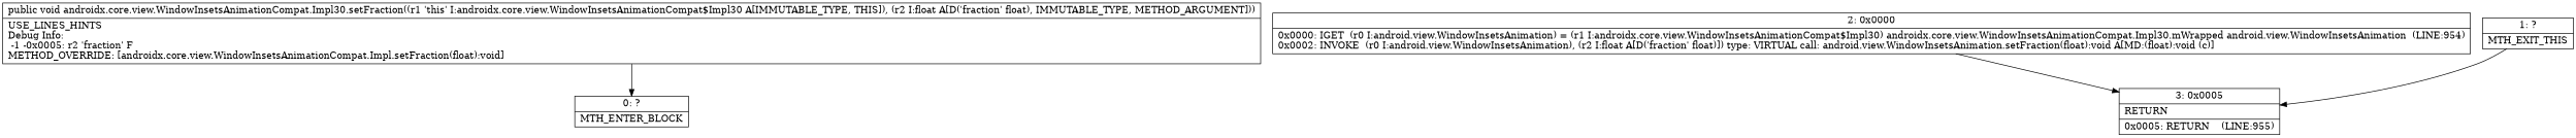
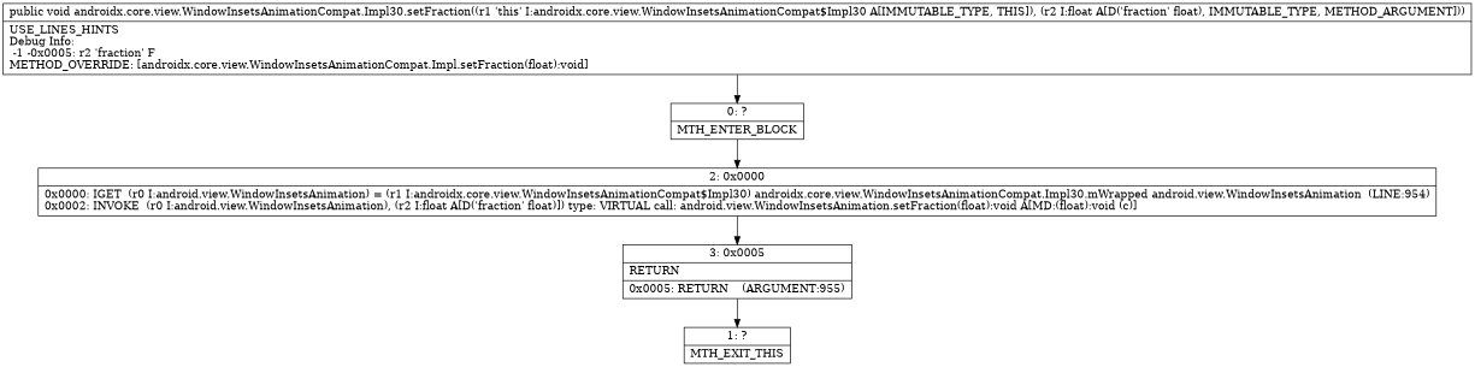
  digraph {
    node [shape=record]
    n1 [label="{0\:\ ?|MTH_ENTER_BLOCK\l}"]
    n2 [label="{2\:\ 0x0000|0x0000: IGET  (r0 I:android.view.WindowInsetsAnimation) = (r1 I:androidx.core.view.WindowInsetsAnimationCompat$Impl30) androidx.core.view.WindowInsetsAnimationCompat.Impl30.mWrapped android.view.WindowInsetsAnimation  (LINE:954)\l0x0002: INVOKE  (r0 I:android.view.WindowInsetsAnimation), (r2 I:float A[D('fraction' float)]) type: VIRTUAL call: android.view.WindowInsetsAnimation.setFraction(float):void A[MD:(float):void (c)]\l}"]
-   n3 [label="{3\:\ 0x0005|RETURN\l|0x0005: RETURN    (LINE:955)\l}"]
+   n3 [label="{3\:\ 0x0005|RETURN\l|0x0005: RETURN    (ARGUMENT:955)\l}"]
    n4 [label="{1\:\ ?|MTH_EXIT_THIS\l}"]
    n5 [label="{public void androidx.core.view.WindowInsetsAnimationCompat.Impl30.setFraction((r1 'this' I:androidx.core.view.WindowInsetsAnimationCompat$Impl30 A[IMMUTABLE_TYPE, THIS]), (r2 I:float A[D('fraction' float), IMMUTABLE_TYPE, METHOD_ARGUMENT]))  | USE_LINES_HINTS\lDebug Info:\l  \-1 \-0x0005: r2 'fraction' F\lMETHOD_OVERRIDE: [androidx.core.view.WindowInsetsAnimationCompat.Impl.setFraction(float):void]\l}"]
+   n1 -> n2
    n2 -> n3
-   n4 -> n3
+   n3 -> n4
    n5 -> n1
  }
